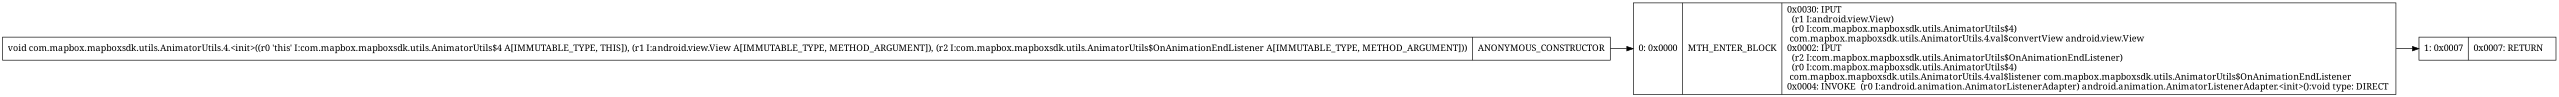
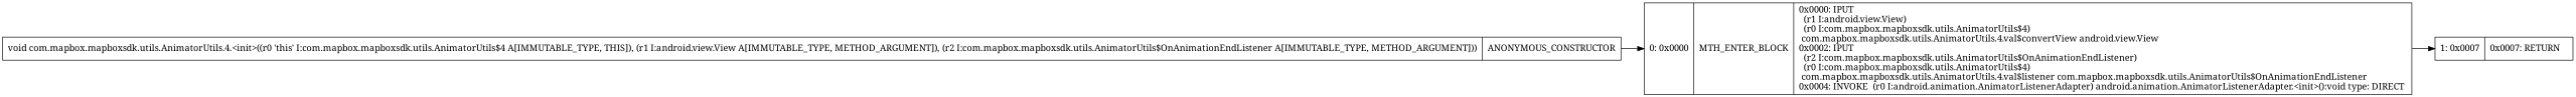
  digraph {
    rankdir=LR
    fontname="Noto Serif"
    node [shape=record fontname="Noto Serif"]
    edge [fontname="Noto Serif"]
-   n1 [label="{0\:\ 0x0000|MTH_ENTER_BLOCK\l|0x0030: IPUT  \l  (r1 I:android.view.View)\l  (r0 I:com.mapbox.mapboxsdk.utils.AnimatorUtils$4)\l com.mapbox.mapboxsdk.utils.AnimatorUtils.4.val$convertView android.view.View \l0x0002: IPUT  \l  (r2 I:com.mapbox.mapboxsdk.utils.AnimatorUtils$OnAnimationEndListener)\l  (r0 I:com.mapbox.mapboxsdk.utils.AnimatorUtils$4)\l com.mapbox.mapboxsdk.utils.AnimatorUtils.4.val$listener com.mapbox.mapboxsdk.utils.AnimatorUtils$OnAnimationEndListener \l0x0004: INVOKE  (r0 I:android.animation.AnimatorListenerAdapter) android.animation.AnimatorListenerAdapter.\<init\>():void type: DIRECT \l}"]
+   n1 [label="{0\:\ 0x0000|MTH_ENTER_BLOCK\l|0x0000: IPUT  \l  (r1 I:android.view.View)\l  (r0 I:com.mapbox.mapboxsdk.utils.AnimatorUtils$4)\l com.mapbox.mapboxsdk.utils.AnimatorUtils.4.val$convertView android.view.View \l0x0002: IPUT  \l  (r2 I:com.mapbox.mapboxsdk.utils.AnimatorUtils$OnAnimationEndListener)\l  (r0 I:com.mapbox.mapboxsdk.utils.AnimatorUtils$4)\l com.mapbox.mapboxsdk.utils.AnimatorUtils.4.val$listener com.mapbox.mapboxsdk.utils.AnimatorUtils$OnAnimationEndListener \l0x0004: INVOKE  (r0 I:android.animation.AnimatorListenerAdapter) android.animation.AnimatorListenerAdapter.\<init\>():void type: DIRECT \l}"]
    n2 [label="{1\:\ 0x0007|0x0007: RETURN   \l}"]
    n3 [label="{void com.mapbox.mapboxsdk.utils.AnimatorUtils.4.\<init\>((r0 'this' I:com.mapbox.mapboxsdk.utils.AnimatorUtils$4 A[IMMUTABLE_TYPE, THIS]), (r1 I:android.view.View A[IMMUTABLE_TYPE, METHOD_ARGUMENT]), (r2 I:com.mapbox.mapboxsdk.utils.AnimatorUtils$OnAnimationEndListener A[IMMUTABLE_TYPE, METHOD_ARGUMENT]))  | ANONYMOUS_CONSTRUCTOR\l}"]
    n1 -> n2
    n3 -> n1
  }
